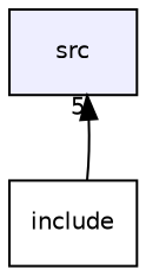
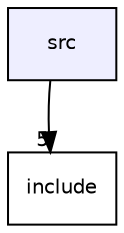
  digraph {
    compound=true
    node [fontname=Helvetica fontsize=10 shape=box]
    n1 [fillcolor="#eeeeff" label=src pencolor=black style=filled]
    n2 [label=include]
-   n2 -> n1 [headlabel=5 labeldistance=1.5 labelfontname=Helvetica labelfontsize=10]
+   n1 -> n2 [headlabel=5 labeldistance=1.5 labelfontname=Helvetica labelfontsize=10]
  }
